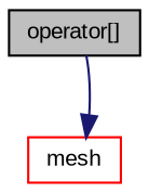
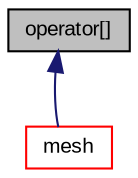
  digraph {
    rankdir=TB
    fontname="Liberation Sans"
    node [fontname="Liberation Sans" fontsize=10 shape=record]
    n1 [color=black fillcolor=grey75 fontcolor=black height=0.2 label="operator[]" style=filled width=0.4]
    n2 [color=red height=0.2 label=mesh width=0.4]
-   n2 -> n1 [color=midnightblue dir=back fontname="Liberation Sans" fontsize=10 labelfontname=Helvetica labelfontsize=10 style=solid]
+   n1 -> n2 [color=midnightblue dir=back fontname="Liberation Sans" fontsize=10 labelfontname=Helvetica labelfontsize=10 style=solid]
  }
